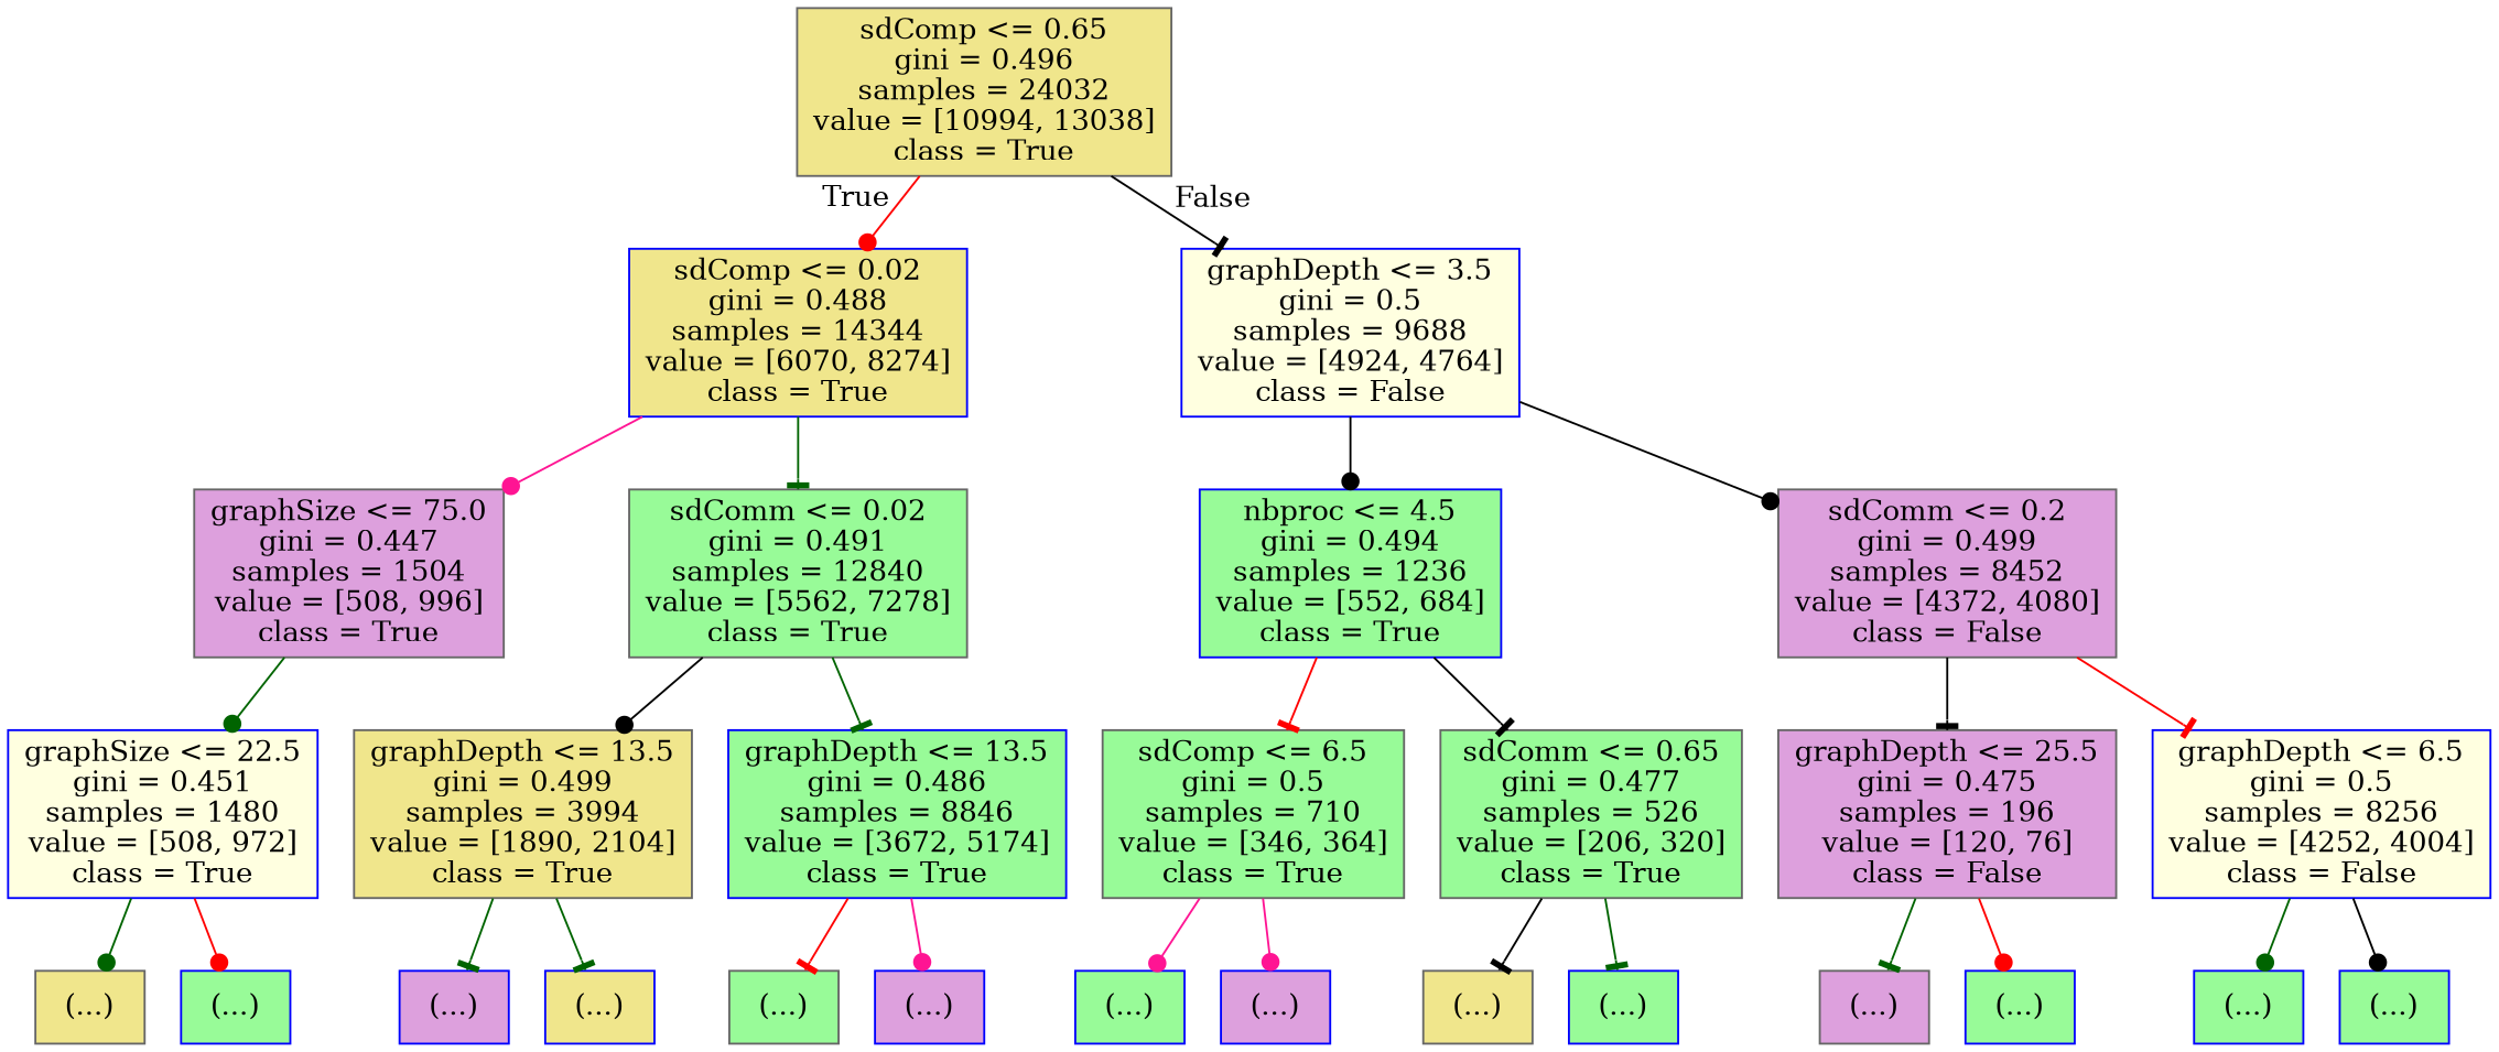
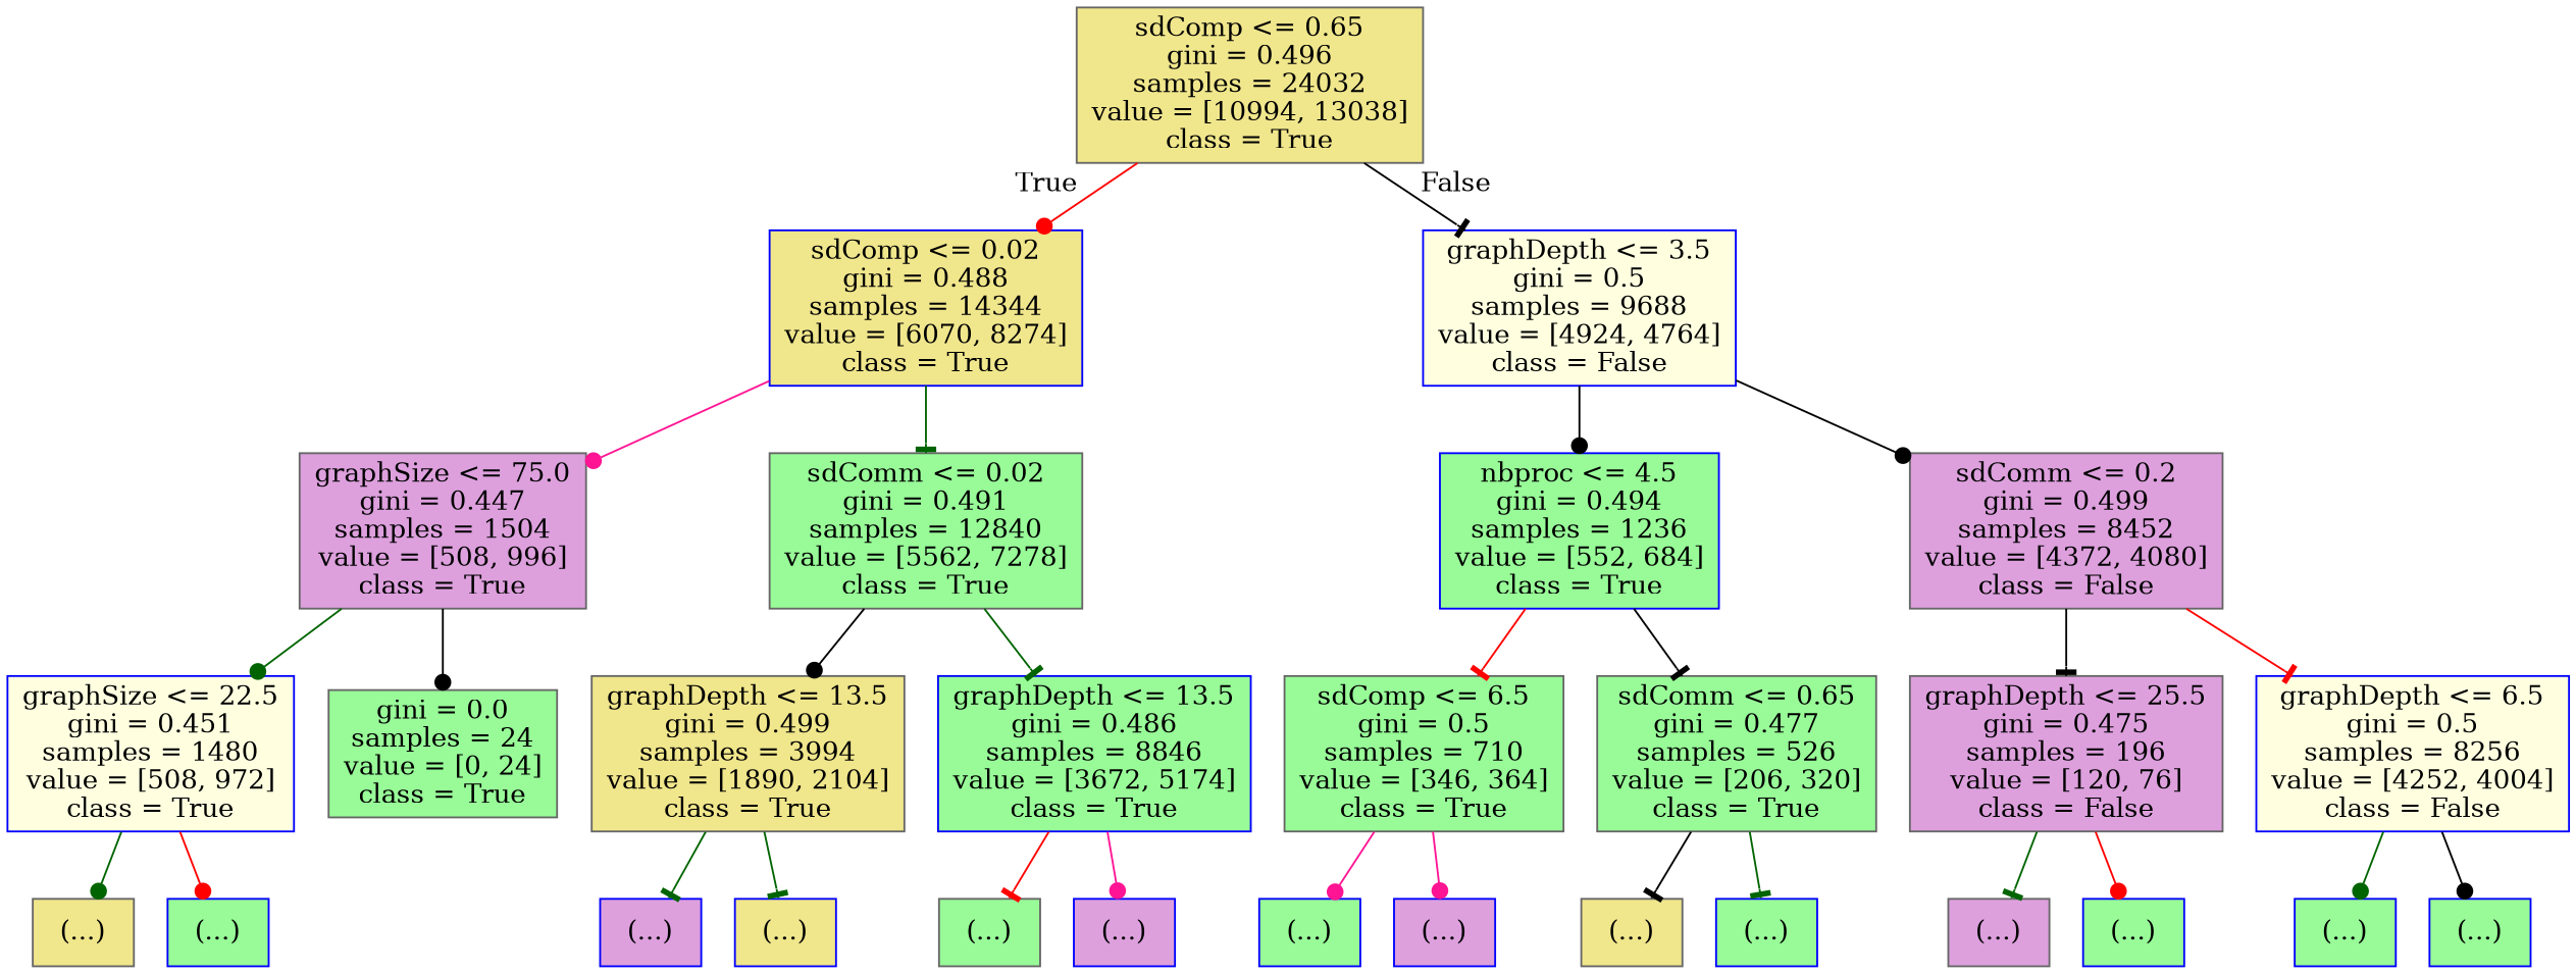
  digraph {
    node [color=blue fillcolor=palegreen shape=box style=filled]
    edge [color=black arrowhead=dot]
    n1 [color=gray40 fillcolor=khaki label="sdComp <= 0.65\ngini = 0.496\nsamples = 24032\nvalue = [10994, 13038]\nclass = True"]
    n2 [fillcolor=khaki label="sdComp <= 0.02\ngini = 0.488\nsamples = 14344\nvalue = [6070, 8274]\nclass = True"]
    n3 [fillcolor=lightyellow label="graphDepth <= 3.5\ngini = 0.5\nsamples = 9688\nvalue = [4924, 4764]\nclass = False"]
    n4 [color=gray40 fillcolor=plum label="graphSize <= 75.0\ngini = 0.447\nsamples = 1504\nvalue = [508, 996]\nclass = True"]
    n5 [color=gray40 label="sdComm <= 0.02\ngini = 0.491\nsamples = 12840\nvalue = [5562, 7278]\nclass = True"]
    n6 [fillcolor=lightyellow label="graphSize <= 22.5\ngini = 0.451\nsamples = 1480\nvalue = [508, 972]\nclass = True"]
+   n7 [color=gray40 label="gini = 0.0\nsamples = 24\nvalue = [0, 24]\nclass = True"]
    n8 [color=gray40 fillcolor=khaki label="(...)"]
    n9 [label="(...)"]
    n10 [color=gray40 fillcolor=khaki label="graphDepth <= 13.5\ngini = 0.499\nsamples = 3994\nvalue = [1890, 2104]\nclass = True"]
    n11 [label="graphDepth <= 13.5\ngini = 0.486\nsamples = 8846\nvalue = [3672, 5174]\nclass = True"]
    n12 [fillcolor=plum label="(...)"]
    n13 [fillcolor=khaki label="(...)"]
    n14 [color=gray40 label="(...)"]
    n15 [fillcolor=plum label="(...)"]
    n16 [label="nbproc <= 4.5\ngini = 0.494\nsamples = 1236\nvalue = [552, 684]\nclass = True"]
    n17 [color=gray40 fillcolor=plum label="sdComm <= 0.2\ngini = 0.499\nsamples = 8452\nvalue = [4372, 4080]\nclass = False"]
    n18 [color=gray40 label="sdComp <= 6.5\ngini = 0.5\nsamples = 710\nvalue = [346, 364]\nclass = True"]
    n19 [color=gray40 label="sdComm <= 0.65\ngini = 0.477\nsamples = 526\nvalue = [206, 320]\nclass = True"]
    n20 [label="(...)"]
    n21 [fillcolor=plum label="(...)"]
    n22 [color=gray40 fillcolor=khaki label="(...)"]
    n23 [label="(...)"]
    n24 [color=gray40 fillcolor=plum label="graphDepth <= 25.5\ngini = 0.475\nsamples = 196\nvalue = [120, 76]\nclass = False"]
    n25 [fillcolor=lightyellow label="graphDepth <= 6.5\ngini = 0.5\nsamples = 8256\nvalue = [4252, 4004]\nclass = False"]
    n26 [color=gray40 fillcolor=plum label="(...)"]
    n27 [label="(...)"]
    n28 [label="(...)"]
    n29 [label="(...)"]
    n1 -> n2 [headlabel=True labelangle=45 labeldistance=2.5 color=red]
    n1 -> n3 [headlabel=False labelangle=-45 labeldistance=2.5 arrowhead=tee]
    n2 -> n4 [color=deeppink]
    n2 -> n5 [color=darkgreen arrowhead=tee]
    n3 -> n16
    n3 -> n17
    n4 -> n6 [color=darkgreen]
+   n4 -> n7
    n5 -> n10
    n5 -> n11 [color=darkgreen arrowhead=tee]
    n6 -> n8 [color=darkgreen]
    n6 -> n9 [color=red]
    n10 -> n12 [color=darkgreen arrowhead=tee]
    n10 -> n13 [color=darkgreen arrowhead=tee]
    n11 -> n14 [color=red arrowhead=tee]
    n11 -> n15 [color=deeppink]
    n16 -> n18 [color=red arrowhead=tee]
    n16 -> n19 [arrowhead=tee]
    n17 -> n24 [arrowhead=tee]
    n17 -> n25 [color=red arrowhead=tee]
    n18 -> n20 [color=deeppink]
    n18 -> n21 [color=deeppink]
    n19 -> n22 [arrowhead=tee]
    n19 -> n23 [color=darkgreen arrowhead=tee]
    n24 -> n26 [color=darkgreen arrowhead=tee]
    n24 -> n27 [color=red]
    n25 -> n28 [color=darkgreen]
    n25 -> n29
  }
